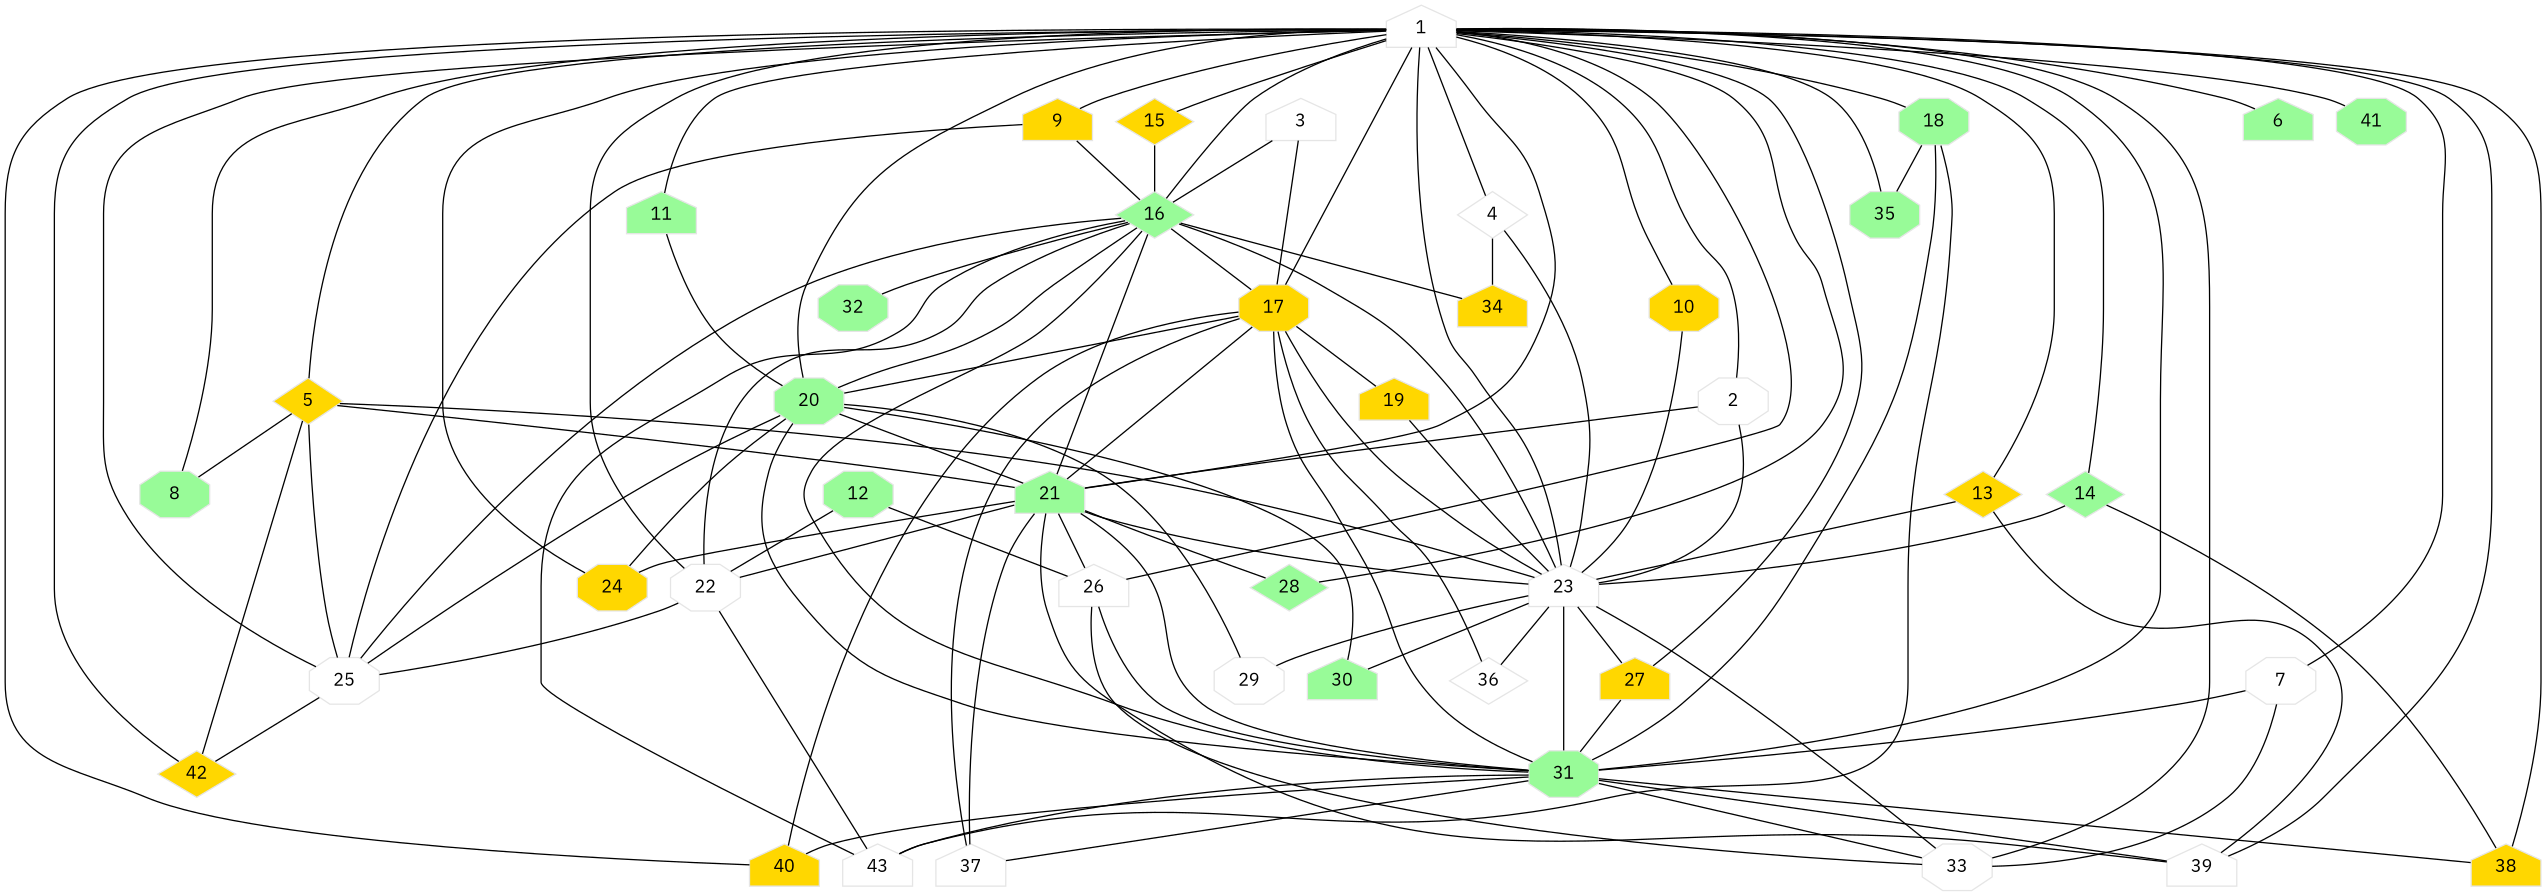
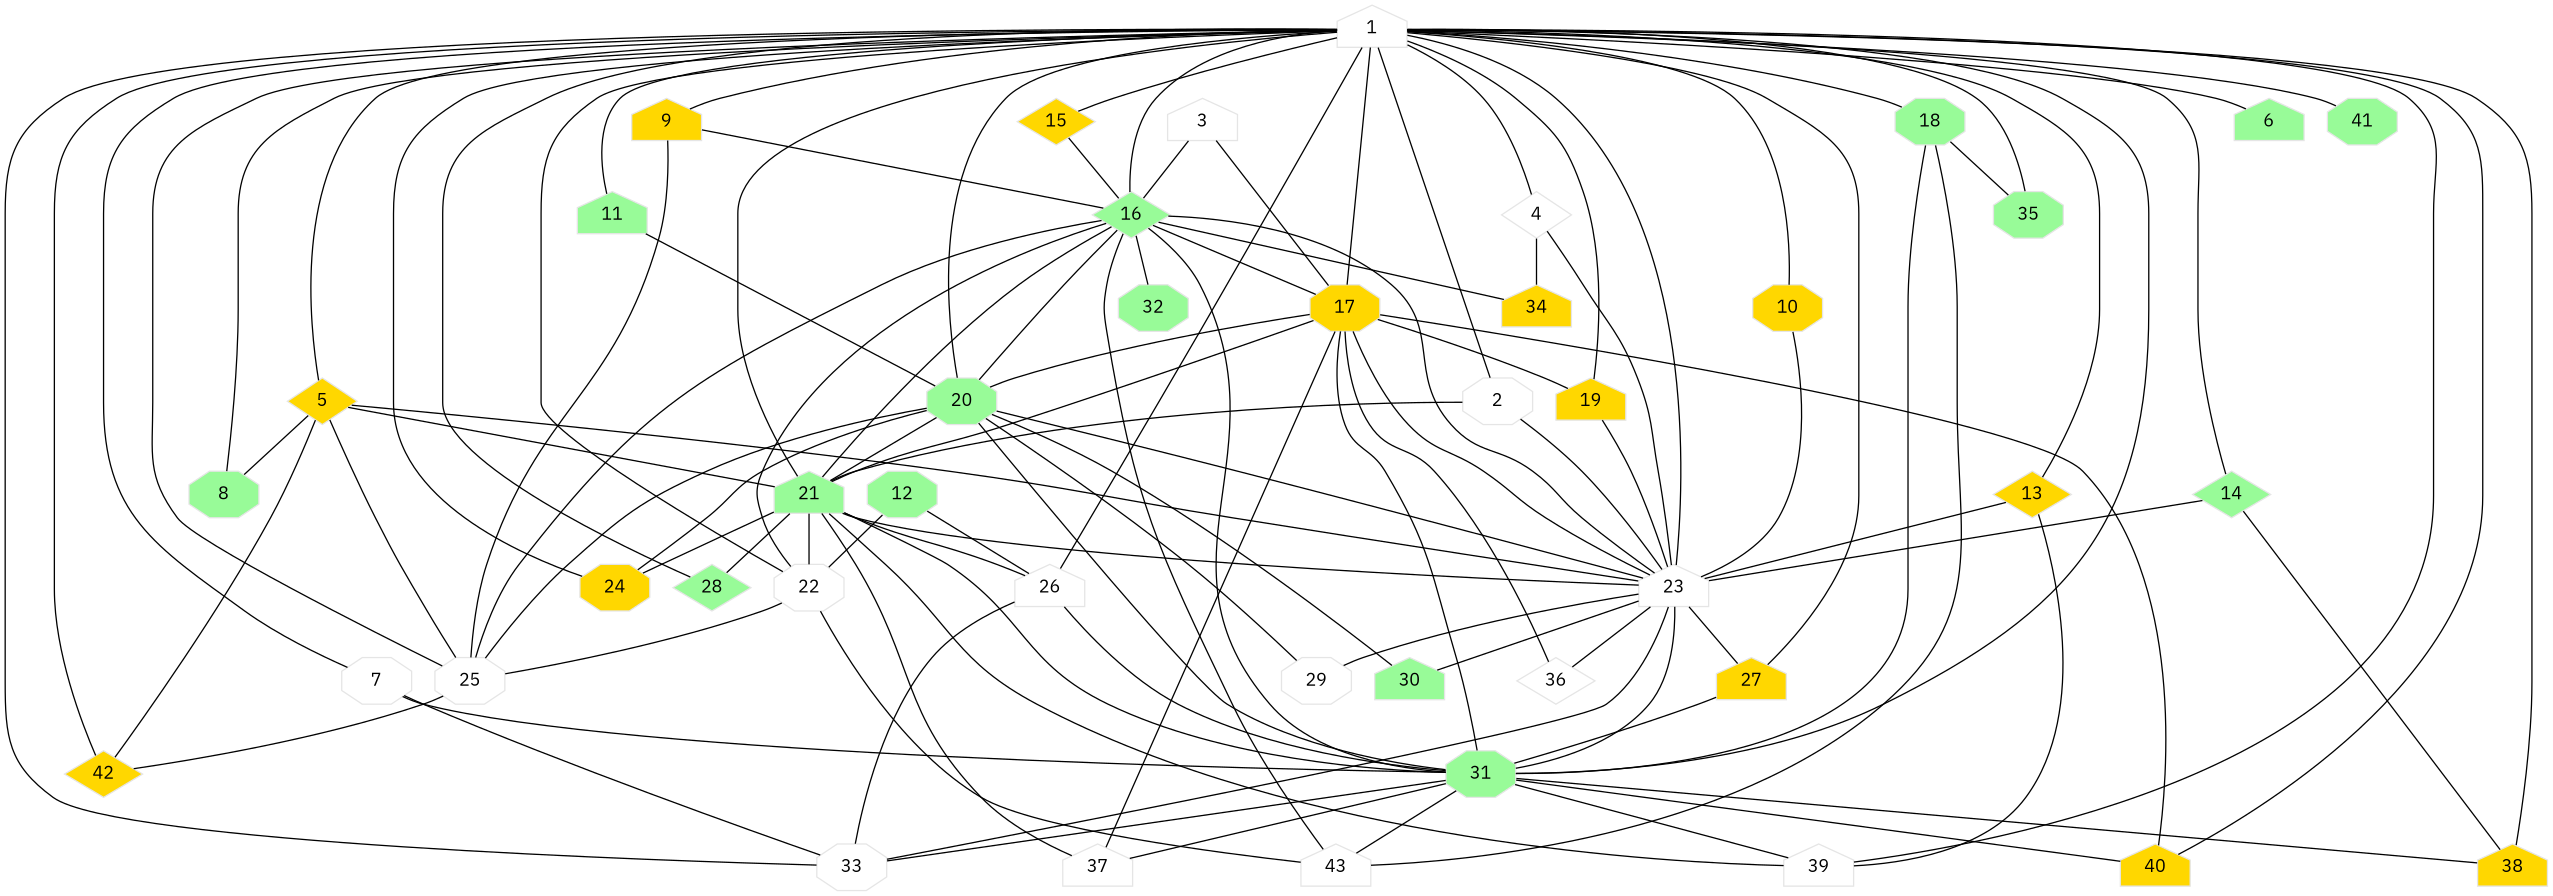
  graph {
    fontname="IBM Plex Sans"
    node [color=gray90 fillcolor=white fontname="IBM Plex Sans" shape=house style=filled]
    edge [fontname="IBM Plex Sans" weight=1.0]
    1
    2 [shape=octagon]
    4 [shape=diamond]
    5 [fillcolor=gold shape=diamond]
    6 [fillcolor=palegreen]
    7 [shape=octagon]
    8 [fillcolor=palegreen shape=octagon]
    9 [fillcolor=gold]
    10 [fillcolor=gold shape=octagon]
    11 [fillcolor=palegreen]
    13 [fillcolor=gold shape=diamond]
    14 [fillcolor=palegreen shape=diamond]
    15 [fillcolor=gold shape=diamond]
    16 [fillcolor=palegreen shape=diamond]
    17 [fillcolor=gold shape=octagon]
    18 [fillcolor=palegreen shape=octagon]
    19 [fillcolor=gold]
    20 [fillcolor=palegreen shape=octagon]
    21 [fillcolor=palegreen]
    22 [shape=octagon]
    23
    24 [fillcolor=gold shape=octagon]
    25 [shape=octagon]
    26
    27 [fillcolor=gold]
    28 [fillcolor=palegreen shape=diamond]
    31 [fillcolor=palegreen shape=octagon]
    33 [shape=octagon]
    35 [fillcolor=palegreen shape=octagon]
    38 [fillcolor=gold]
    39
    40 [fillcolor=gold]
    41 [fillcolor=palegreen shape=octagon]
    42 [fillcolor=gold shape=diamond]
    34 [fillcolor=gold]
    32 [fillcolor=palegreen shape=octagon]
    43
    36 [shape=diamond]
    37
    29 [shape=octagon]
    30 [fillcolor=palegreen]
    3
    12 [fillcolor=palegreen shape=octagon]
    1 -- 2
    1 -- 4
    1 -- 5
    1 -- 6 [weight=2.0]
    1 -- 7
    1 -- 8
    1 -- 9 [weight=2.0]
    1 -- 10
    1 -- 11
    1 -- 13
    1 -- 14
    1 -- 15
    1 -- 16 [weight=4.0]
    1 -- 17 [weight=5.0]
    1 -- 18 [weight=2.0]
+   1 -- 19 [weight=2.0]
    1 -- 20 [weight=4.0]
    1 -- 21 [weight=4.0]
    1 -- 22 [weight=3.0]
    1 -- 23 [weight=5.0]
    1 -- 24 [weight=2.0]
    1 -- 25
    1 -- 26 [weight=2.0]
    1 -- 27
    1 -- 28
    1 -- 31 [weight=4.0]
    1 -- 33
    1 -- 35
    1 -- 38 [weight=2.0]
    1 -- 39
    1 -- 40
    1 -- 41 [weight=2.0]
    1 -- 42
    2 -- 21
    2 -- 23
    4 -- 23
    4 -- 34
    5 -- 8
    5 -- 21
    5 -- 23
    5 -- 25
    5 -- 42
    7 -- 31
    7 -- 33
    9 -- 16
    9 -- 25
    10 -- 23
    11 -- 20
    13 -- 23
    13 -- 39
    14 -- 23
    14 -- 38
    15 -- 16
    16 -- 17
    16 -- 20
    16 -- 21
    16 -- 22
    16 -- 23
    16 -- 25
    16 -- 31
    16 -- 34
    16 -- 32
    16 -- 43
    17 -- 19
    17 -- 20
    17 -- 21
    17 -- 23
    17 -- 31 [weight=2.0]
    17 -- 40 [weight=2.0]
    17 -- 36
    17 -- 37
    18 -- 31
    18 -- 35
    18 -- 43
    19 -- 23
    20 -- 21
+   20 -- 23
    20 -- 24
    20 -- 25
    20 -- 31 [weight=2.0]
    20 -- 29
    20 -- 30
    21 -- 22 [weight=2.0]
    21 -- 23
    21 -- 24
    21 -- 26
    21 -- 28
    21 -- 31
    21 -- 39
    21 -- 37
    22 -- 25
    22 -- 43
    23 -- 27
    23 -- 31
    23 -- 33
    23 -- 36
    23 -- 29
    23 -- 30
    25 -- 42
    26 -- 31
    26 -- 33
    27 -- 31
    31 -- 33
    31 -- 38
    31 -- 39
    31 -- 40
    31 -- 43
    31 -- 37
    3 -- 16
    3 -- 17
    12 -- 22
    12 -- 26
  }
